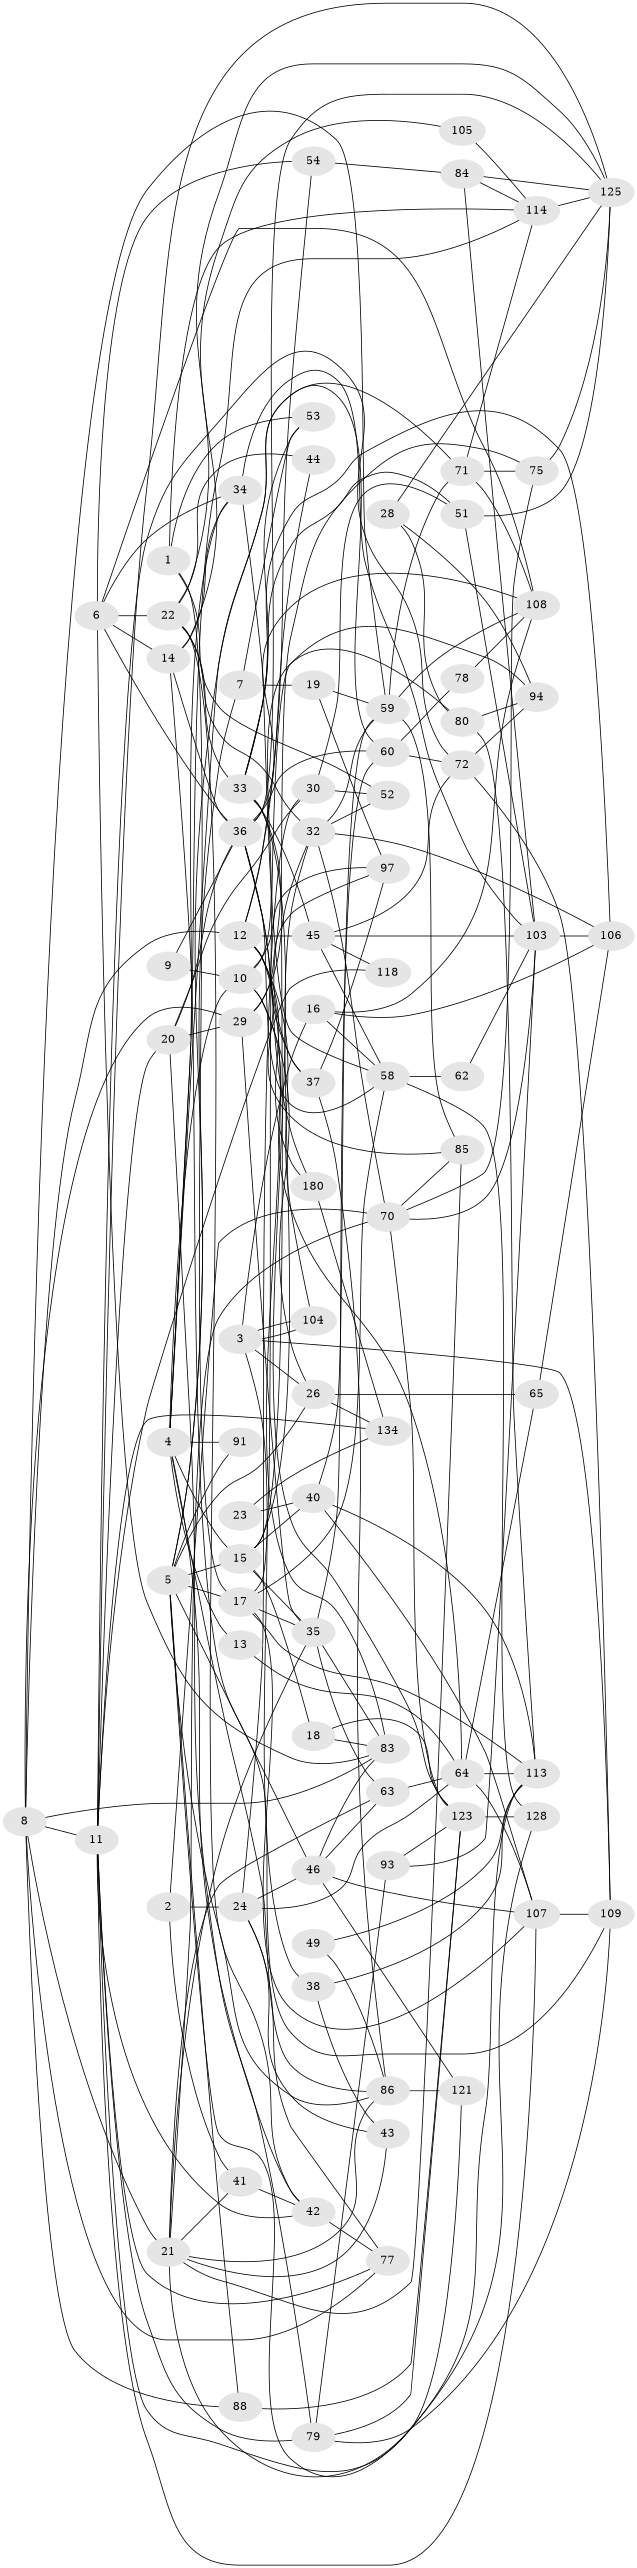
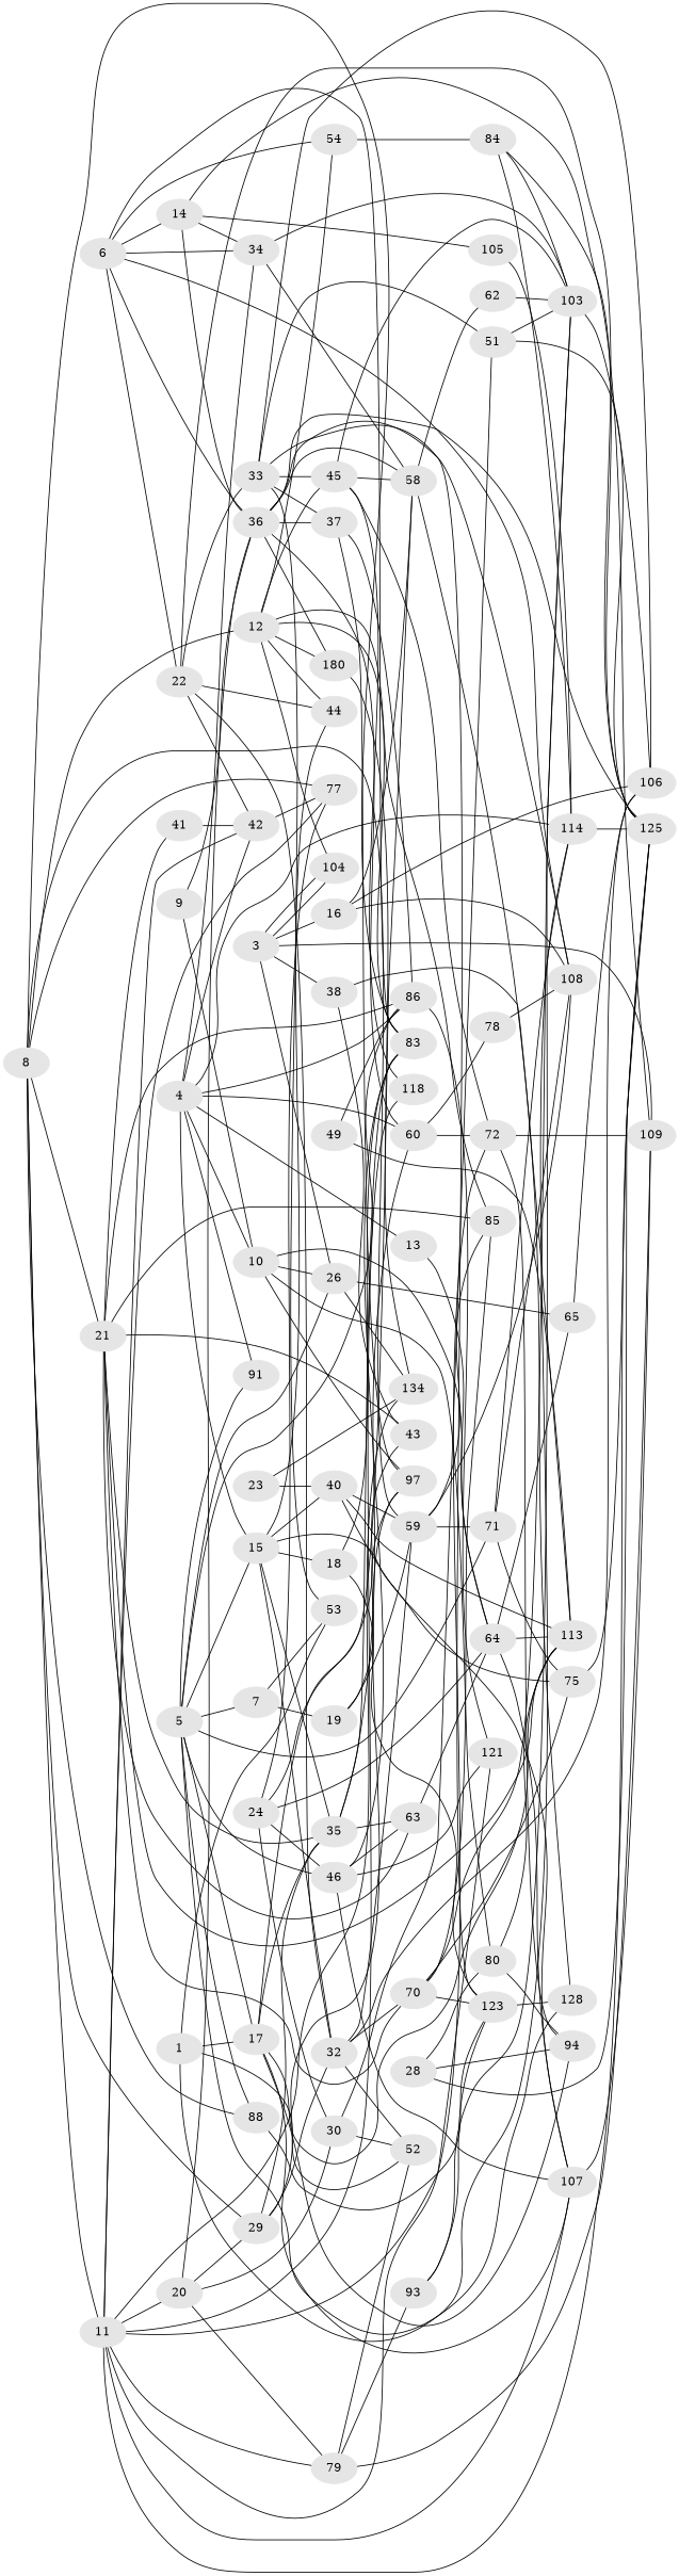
  graph {
    rankdir=LR
    node [color=gray90 style=filled]
    17 [super="+39"]
    107 [super="+119"]
    35 [super="+81"]
    58 [super="+117"]
    94
    113 [super="+126"]
    1
    52
    53
    114
    125 [super="+127"]
-   2
    24
    41
    70 [super="+116"]
    46 [super="+48"]
    77 [super="+82"]
    64 [super="+65"]
    30 [super="+56"]
    43
    42 [super="+124"]
    85
    75 [super="+98"]
    123 [super="+131"]
    103 [super="+120"]
    3 [super="+25"]
    16 [super="+67"]
    26
    38
    104
    109 [super="+112"]
    108
    106
    134
    n35 [label=65 super="+101"]
    4 [super="+47"]
    10 [super="+61"]
    13
    15 [super="+115"]
    34 [super="+74"]
    60 [super="+100"]
    86
    91
    80
    97
    44
    18
    32 [super="+76"]
    40 [super="+96"]
    72 [super="+133"]
    78
    121 [super="+129"]
    5 [super="+69"]
    7
    71 [super="+90"]
    88
    128
    19
    83 [super="+92"]
    63
    6 [super="+27"]
    14 [super="+31"]
    22 [super="+57"]
    36 [super="+102"]
    54
    105
    33 [super="+55"]
    n68 [label=180]
    37 [super="+122"]
    84 [super="+95"]
    59 [super="+68"]
    8 [super="+110"]
    11 [super="+99"]
    12 [super="+132"]
    21 [super="+50"]
    29
    20 [super="+87"]
    79 [super="+89"]
    118
    45 [super="+111"]
    9
    93
    62
    51
    23
    28
    49
    17 -- 107
    17 -- 35
    17 -- 58
    17 -- 94
    17 -- 113
    107 -- 109
    35 -- 60
    35 -- 83
    35 -- 63
    58 -- 128
    58 -- 62
    1 -- 17
    1 -- 52
    1 -- 53
    1 -- 114
    114 -- 125
-   2 -- 24
-   2 -- 41
-   2 -- 70
    24 -- 46
    24 -- 77
    24 -- 64
    24 -- 30
    24 -- 43
    41 -- 42
    70 -- 85
    70 -- 75
    70 -- 123
    70 -- 103
    46 -- 107
    46 -- 121
    46 -- 83
    46 -- 63
    64 -- 107
    64 -- 113
    64 -- n35
    30 -- 52
    30 -- 51
    42 -- 77
    75 -- 125
    123 -- 128
    103 -- 106
    3 -- 16
    3 -- 26
    3 -- 38
    3 -- 104
    3 -- 104
    3 -- 109
    16 -- 58
    16 -- 108
    16 -- 106
    26 -- 134
    26 -- n35
    38 -- 113
    38 -- 43
    n35 -- 106
    4 -- 114
    4 -- 42
    4 -- 10
    4 -- 13
    4 -- 15
    4 -- 34
    4 -- 60
    4 -- 86
    4 -- 91
    10 -- 64
    10 -- 26
    10 -- 80
    10 -- 97
    13 -- 64
    15 -- 35
    15 -- 75
+   15 -- 44
    15 -- 18
    15 -- 32
    15 -- 40
    34 -- 58 [weight=2]
    34 -- 103
    60 -- 72
    60 -- 78
    86 -- 121
    80 -- 94
    80 -- 113
    18 -- 123
    18 -- 83
    32 -- 52
    32 -- 70
    32 -- 106
    32 -- 59
    40 -- 107
    40 -- 113
    40 -- 59
    72 -- 94
    72 -- 109
    78 -- 108
    5 -- 17
    5 -- 46
    5 -- 26
    5 -- 15
    5 -- 86
    5 -- 91
    5 -- 7
    5 -- 71
    5 -- 88
    5 -- 128
    7 -- 53
    7 -- 19
    71 -- 114
    71 -- 75
    71 -- 108
    88 -- 123
    19 -- 97
    19 -- 59
    63 -- 64 [weight=2]
    6 -- 108
    6 -- 34
    6 -- 83
    6 -- 14
    6 -- 22
    6 -- 36
    6 -- 54
    14 -- 109
    14 -- 34
    14 -- 36
    14 -- 105
    22 -- 125
    22 -- 42
    22 -- 44
    22 -- 32
    22 -- 33
    36 -- 58
    36 -- 125
    36 -- 108
    36 -- 60
    36 -- n68
    36 -- 37
    54 -- 84
    105 -- 114
    33 -- 53
    33 -- 123
    33 -- 106
    33 -- 37
    33 -- 45
    33 -- 51
    n68 -- 134
    37 -- 86
    37 -- 97
    84 -- 114
    84 -- 125
    84 -- 103
    59 -- 85
    59 -- 108
    59 -- 71
    8 -- 77
    8 -- 88
    8 -- 83
    8 -- 59
    8 -- 11
    8 -- 12
    8 -- 21
    8 -- 29
    11 -- 107
    11 -- 125
    11 -- 77
    11 -- 42
    11 -- 134
    11 -- 72
    11 -- 121
    11 -- 20
    11 -- 79
    11 -- 118
    12 -- 85
    12 -- 104
    12 -- 44
    12 -- 83
    12 -- 54
    12 -- n68
    12 -- 45
    21 -- 35
    21 -- 113
    21 -- 41
    21 -- 70
    21 -- 43
    21 -- 85
    21 -- 86
    21 -- 63
    29 -- 35
    29 -- 97
    29 -- 32
    20 -- 30
    20 -- 36
    20 -- 29
    20 -- 79
-   79 -- 123
+   79 -- 52
    79 -- 109
    79 -- 93
    45 -- 58
    45 -- 103
    45 -- 72
    45 -- 118
    9 -- 10
    9 -- 36
    93 -- 123
    93 -- 103
    62 -- 103
    51 -- 125
    51 -- 103
    23 -- 134
    23 -- 40
    28 -- 94
    28 -- 125
    28 -- 80
    49 -- 113
    49 -- 86
  }
